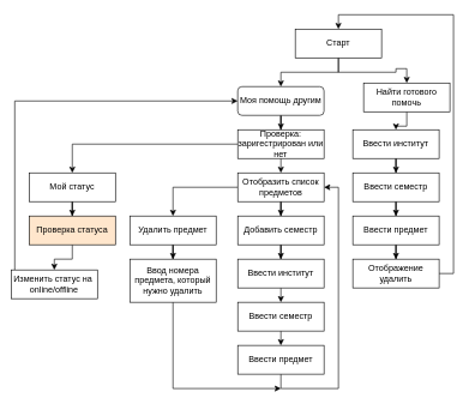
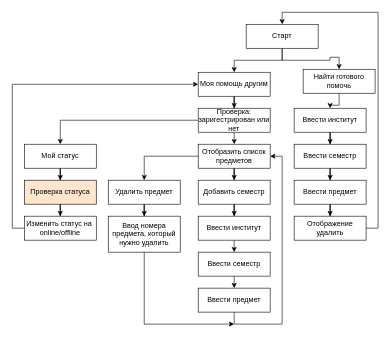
  <mxCell id="0" />
  <mxCell id="1" parent="0" />
  <mxCell id="2" style="edgeStyle=orthogonalEdgeStyle;rounded=0;orthogonalLoop=1;jettySize=auto;html=1;entryX=0.5;entryY=0;entryDx=0;entryDy=0;" edge="1" parent="1" source="4" target="8"><mxGeometry relative="1" as="geometry" /></mxCell>
  <mxCell id="3" style="edgeStyle=orthogonalEdgeStyle;rounded=0;orthogonalLoop=1;jettySize=auto;html=1;" edge="1" parent="1" source="4" target="6"><mxGeometry relative="1" as="geometry" /></mxCell>
  <mxCell id="4" value="Старт" style="rounded=0;whiteSpace=wrap;html=1;" vertex="1" parent="1"><mxGeometry x="410" y="40" width="120" height="40" as="geometry" /></mxCell>
  <mxCell id="5" style="edgeStyle=orthogonalEdgeStyle;rounded=0;orthogonalLoop=1;jettySize=auto;html=1;" edge="1" parent="1" source="6" target="10"><mxGeometry relative="1" as="geometry" /></mxCell>
  <mxCell id="6" value="Найти готового помочь" style="rounded=0;whiteSpace=wrap;html=1;" vertex="1" parent="1"><mxGeometry x="505" y="115" width="120" height="40" as="geometry" /></mxCell>
  <mxCell id="7" style="edgeStyle=orthogonalEdgeStyle;rounded=0;orthogonalLoop=1;jettySize=auto;html=1;" edge="1" parent="1" source="8" target="19"><mxGeometry relative="1" as="geometry" /></mxCell>
- <mxCell id="8" value="Моя помощь другим" style="whiteSpace=wrap;html=1;rounded=1;" vertex="1" parent="1"><mxGeometry x="330" y="120" width="120" height="40" as="geometry" /></mxCell>
+ <mxCell id="8" value="Моя помощь другим" style="rounded=0;whiteSpace=wrap;html=1;" vertex="1" parent="1"><mxGeometry x="330" y="120" width="120" height="40" as="geometry" /></mxCell>
  <mxCell id="9" style="edgeStyle=orthogonalEdgeStyle;rounded=0;orthogonalLoop=1;jettySize=auto;html=1;" edge="1" parent="1" source="10" target="12"><mxGeometry relative="1" as="geometry" /></mxCell>
  <mxCell id="10" value="Ввести институт" style="rounded=0;whiteSpace=wrap;html=1;" vertex="1" parent="1"><mxGeometry x="490" y="180" width="120" height="40" as="geometry" /></mxCell>
  <mxCell id="11" style="edgeStyle=orthogonalEdgeStyle;rounded=0;orthogonalLoop=1;jettySize=auto;html=1;exitX=0.5;exitY=1;exitDx=0;exitDy=0;" edge="1" parent="1" source="12" target="14"><mxGeometry relative="1" as="geometry" /></mxCell>
  <mxCell id="12" value="Ввести семестр" style="rounded=0;whiteSpace=wrap;html=1;" vertex="1" parent="1"><mxGeometry x="490" y="240" width="120" height="40" as="geometry" /></mxCell>
  <mxCell id="13" style="edgeStyle=orthogonalEdgeStyle;rounded=0;orthogonalLoop=1;jettySize=auto;html=1;exitX=0.5;exitY=1;exitDx=0;exitDy=0;" edge="1" parent="1" source="14" target="16"><mxGeometry relative="1" as="geometry" /></mxCell>
  <mxCell id="14" value="Ввести предмет" style="rounded=0;whiteSpace=wrap;html=1;" vertex="1" parent="1"><mxGeometry x="490" y="300" width="120" height="40" as="geometry" /></mxCell>
  <mxCell id="15" style="edgeStyle=orthogonalEdgeStyle;rounded=0;orthogonalLoop=1;jettySize=auto;html=1;entryX=0.5;entryY=0;entryDx=0;entryDy=0;" edge="1" parent="1" source="16" target="4"><mxGeometry relative="1" as="geometry"><Array as="points"><mxPoint x="630" y="380" /><mxPoint x="630" y="20" /><mxPoint x="470" y="20" /></Array></mxGeometry></mxCell>
  <mxCell id="16" value="Отображение удалить" style="rounded=0;whiteSpace=wrap;html=1;" vertex="1" parent="1"><mxGeometry x="490" y="360" width="120" height="40" as="geometry" /></mxCell>
  <mxCell id="17" style="edgeStyle=orthogonalEdgeStyle;rounded=0;orthogonalLoop=1;jettySize=auto;html=1;exitX=0.5;exitY=1;exitDx=0;exitDy=0;entryX=0.5;entryY=0;entryDx=0;entryDy=0;" edge="1" parent="1" source="19" target="24"><mxGeometry relative="1" as="geometry" /></mxCell>
  <mxCell id="18" style="edgeStyle=orthogonalEdgeStyle;rounded=0;orthogonalLoop=1;jettySize=auto;html=1;" edge="1" parent="1" source="19" target="21"><mxGeometry relative="1" as="geometry" /></mxCell>
  <mxCell id="19" value="Проверка: заригестрирован или нет" style="rounded=0;whiteSpace=wrap;html=1;" vertex="1" parent="1"><mxGeometry x="330" y="180" width="120" height="40" as="geometry" /></mxCell>
  <mxCell id="20" style="edgeStyle=orthogonalEdgeStyle;rounded=0;orthogonalLoop=1;jettySize=auto;html=1;" edge="1" parent="1" source="21" target="38"><mxGeometry relative="1" as="geometry" /></mxCell>
  <mxCell id="21" value="Мой статус" style="rounded=0;whiteSpace=wrap;html=1;" vertex="1" parent="1"><mxGeometry x="40" y="240" width="120" height="40" as="geometry" /></mxCell>
  <mxCell id="22" style="edgeStyle=orthogonalEdgeStyle;rounded=0;orthogonalLoop=1;jettySize=auto;html=1;exitX=0.5;exitY=1;exitDx=0;exitDy=0;" edge="1" parent="1" source="24" target="26"><mxGeometry relative="1" as="geometry" /></mxCell>
  <mxCell id="23" style="edgeStyle=orthogonalEdgeStyle;rounded=0;orthogonalLoop=1;jettySize=auto;html=1;" edge="1" parent="1" source="24" target="28"><mxGeometry relative="1" as="geometry" /></mxCell>
  <mxCell id="24" value="Отобразить список предметов" style="rounded=0;whiteSpace=wrap;html=1;" vertex="1" parent="1"><mxGeometry x="330" y="240" width="120" height="40" as="geometry" /></mxCell>
  <mxCell id="25" style="edgeStyle=orthogonalEdgeStyle;rounded=0;orthogonalLoop=1;jettySize=auto;html=1;exitX=0.5;exitY=1;exitDx=0;exitDy=0;" edge="1" parent="1" source="26" target="30"><mxGeometry relative="1" as="geometry" /></mxCell>
  <mxCell id="26" value="Добавить семестр" style="rounded=0;whiteSpace=wrap;html=1;" vertex="1" parent="1"><mxGeometry x="330" y="300" width="120" height="40" as="geometry" /></mxCell>
  <mxCell id="27" style="edgeStyle=orthogonalEdgeStyle;rounded=0;orthogonalLoop=1;jettySize=auto;html=1;entryX=0.5;entryY=0;entryDx=0;entryDy=0;" edge="1" parent="1" source="28" target="36"><mxGeometry relative="1" as="geometry" /></mxCell>
  <mxCell id="28" value="Удалить предмет" style="rounded=0;whiteSpace=wrap;html=1;" vertex="1" parent="1"><mxGeometry x="180" y="300" width="120" height="40" as="geometry" /></mxCell>
  <mxCell id="29" style="edgeStyle=orthogonalEdgeStyle;rounded=0;orthogonalLoop=1;jettySize=auto;html=1;exitX=0.5;exitY=1;exitDx=0;exitDy=0;entryX=0.5;entryY=0;entryDx=0;entryDy=0;" edge="1" parent="1" source="30" target="32"><mxGeometry relative="1" as="geometry" /></mxCell>
  <mxCell id="30" value="Ввести институт" style="rounded=0;whiteSpace=wrap;html=1;" vertex="1" parent="1"><mxGeometry x="330" y="360" width="120" height="40" as="geometry" /></mxCell>
  <mxCell id="31" style="edgeStyle=orthogonalEdgeStyle;rounded=0;orthogonalLoop=1;jettySize=auto;html=1;exitX=0.5;exitY=1;exitDx=0;exitDy=0;entryX=0.5;entryY=0;entryDx=0;entryDy=0;" edge="1" parent="1" source="32" target="34"><mxGeometry relative="1" as="geometry" /></mxCell>
  <mxCell id="32" value="Ввести семестр" style="rounded=0;whiteSpace=wrap;html=1;" vertex="1" parent="1"><mxGeometry x="330" y="420" width="120" height="40" as="geometry" /></mxCell>
  <mxCell id="33" style="edgeStyle=orthogonalEdgeStyle;rounded=0;orthogonalLoop=1;jettySize=auto;html=1;exitX=0.5;exitY=1;exitDx=0;exitDy=0;entryX=1;entryY=0.5;entryDx=0;entryDy=0;" edge="1" parent="1" source="34" target="24"><mxGeometry relative="1" as="geometry"><Array as="points"><mxPoint x="390" y="540" /><mxPoint x="470" y="540" /><mxPoint x="470" y="260" /></Array></mxGeometry></mxCell>
  <mxCell id="34" value="Ввести предмет" style="rounded=0;whiteSpace=wrap;html=1;" vertex="1" parent="1"><mxGeometry x="330" y="480" width="120" height="40" as="geometry" /></mxCell>
  <mxCell id="35" style="edgeStyle=orthogonalEdgeStyle;rounded=0;orthogonalLoop=1;jettySize=auto;html=1;" edge="1" parent="1" source="36"><mxGeometry relative="1" as="geometry"><mxPoint x="390" y="540" as="targetPoint" /><Array as="points"><mxPoint x="240" y="540" /></Array></mxGeometry></mxCell>
  <mxCell id="36" value="Ввод номера предмета, который нужно удалить" style="rounded=0;whiteSpace=wrap;html=1;" vertex="1" parent="1"><mxGeometry x="180" y="360" width="120" height="60" as="geometry" /></mxCell>
  <mxCell id="37" style="edgeStyle=orthogonalEdgeStyle;rounded=0;orthogonalLoop=1;jettySize=auto;html=1;entryX=0.5;entryY=0;entryDx=0;entryDy=0;" edge="1" parent="1" source="38" target="40"><mxGeometry relative="1" as="geometry" /></mxCell>
  <mxCell id="38" value="Проверка статуса" style="rounded=0;whiteSpace=wrap;html=1;fillColor=#ffe6cc;" vertex="1" parent="1"><mxGeometry x="40" y="300" width="120" height="40" as="geometry" /></mxCell>
  <mxCell id="39" style="edgeStyle=orthogonalEdgeStyle;rounded=0;orthogonalLoop=1;jettySize=auto;html=1;entryX=0;entryY=0.5;entryDx=0;entryDy=0;" edge="1" parent="1" source="40" target="8"><mxGeometry relative="1" as="geometry"><Array as="points"><mxPoint x="20" y="380" /><mxPoint x="20" y="140" /></Array></mxGeometry></mxCell>
- <mxCell id="40" value="Изменить статус на&amp;nbsp;&lt;br&gt;online/offline" style="rounded=0;whiteSpace=wrap;html=1;" vertex="1" parent="1"><mxGeometry x="15" y="375" width="120" height="40" as="geometry" /></mxCell>
+ <mxCell id="40" value="Изменить статус на&amp;nbsp;&lt;br&gt;online/offline" style="rounded=0;whiteSpace=wrap;html=1;" vertex="1" parent="1"><mxGeometry x="40" y="360" width="120" height="40" as="geometry" /></mxCell>
